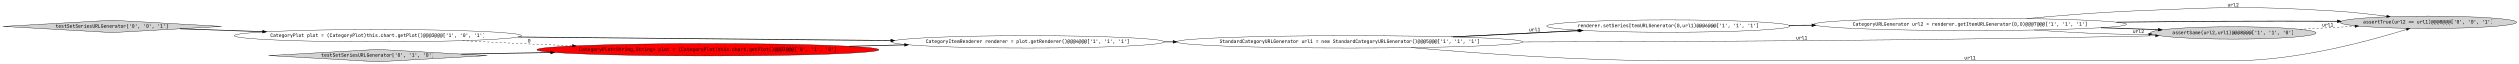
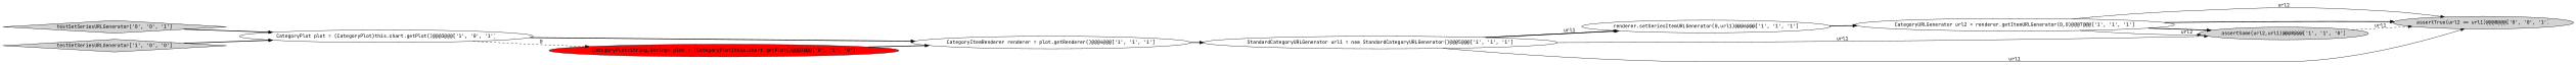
  digraph {
    fontname="JetBrains Mono"
    rankdir=LR
    node [fillcolor=lightgray fontname="JetBrains Mono" shape=ellipse style=filled]
    edge [fontname="JetBrains Mono" style=bold]
    n1 [label="assertSame(url2,url1)@@@8@@@['1', '1', '0']"]
    n2 [label="assertTrue(url2 == url1)@@@8@@@['0', '0', '1']"]
    n3 [fillcolor=white label="CategoryItemRenderer renderer = plot.getRenderer()@@@4@@@['1', '1', '1']"]
    n4 [fillcolor=white label="StandardCategoryURLGenerator url1 = new StandardCategoryURLGenerator()@@@5@@@['1', '1', '1']"]
    n5 [fillcolor=white label="renderer.setSeriesItemURLGenerator(0,url1)@@@6@@@['1', '1', '1']"]
    n6 [fillcolor=white label="CategoryPlot plot = (CategoryPlot)this.chart.getPlot()@@@3@@@['1', '0', '1']"]
    n7 [fillcolor=red label="CategoryPlot<String,String> plot = (CategoryPlot)this.chart.getPlot()@@@3@@@['0', '1', '0']"]
    n8 [fillcolor=white label="CategoryURLGenerator url2 = renderer.getItemURLGenerator(0,0)@@@7@@@['1', '1', '1']"]
-   n9 [label="testSetSeriesURLGenerator['0', '1', '0']" shape=diamond]
    n10 [label="testSetSeriesURLGenerator['0', '0', '1']" shape=diamond]
+   n11 [label="testSetSeriesURLGenerator['1', '0', '0']" shape=diamond]
    n1 -> n2 [label=url1 style=dashed]
    n3 -> n4
    n4 -> n1 [label=url1 style=solid]
    n4 -> n2 [label=url1 style=solid]
    n4 -> n5 [label=url1 style=solid]
    n4 -> n5
    n5 -> n8
    n6 -> n3
    n6 -> n7 [label=0 style=dashed]
    n7 -> n3
    n8 -> n1 [label=url2 style=solid]
    n8 -> n1
    n8 -> n2 [label=url2 style=solid]
    n8 -> n2
-   n9 -> n7
    n10 -> n6
+   n11 -> n6
  }
